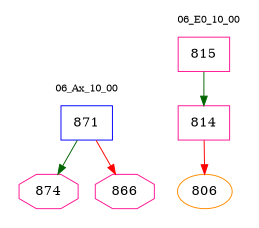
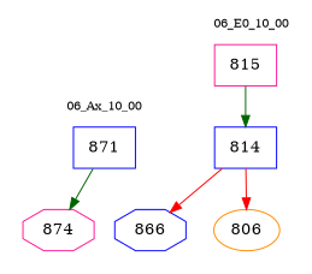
  digraph {
    node [color=blue shape=box]
    edge [color=red]
    n1 [label=871]
-   n2 [color=deeppink label=866 shape=octagon]
+   n2 [label=866 shape=octagon]
    n3 [color=deeppink label=874 shape=octagon]
-   n4 [color=deeppink label=814]
+   n4 [label=814]
    n5 [color=darkorange label=806 shape=ellipse]
    n6 [color=deeppink label=815]
    subgraph cluster_1 {
      color=white
      fontsize=10
      label="06_Ax_10_00"
      n1
      n2
      n3
    }
    subgraph cluster_2 {
      color=white
      fontsize=10
      label="06_E0_10_00"
      n4
      n5
      n6
    }
-   n1 -> n2
+   n4 -> n2
    n1 -> n3 [color=darkgreen]
    n4 -> n5
    n6 -> n4 [color=darkgreen]
  }
